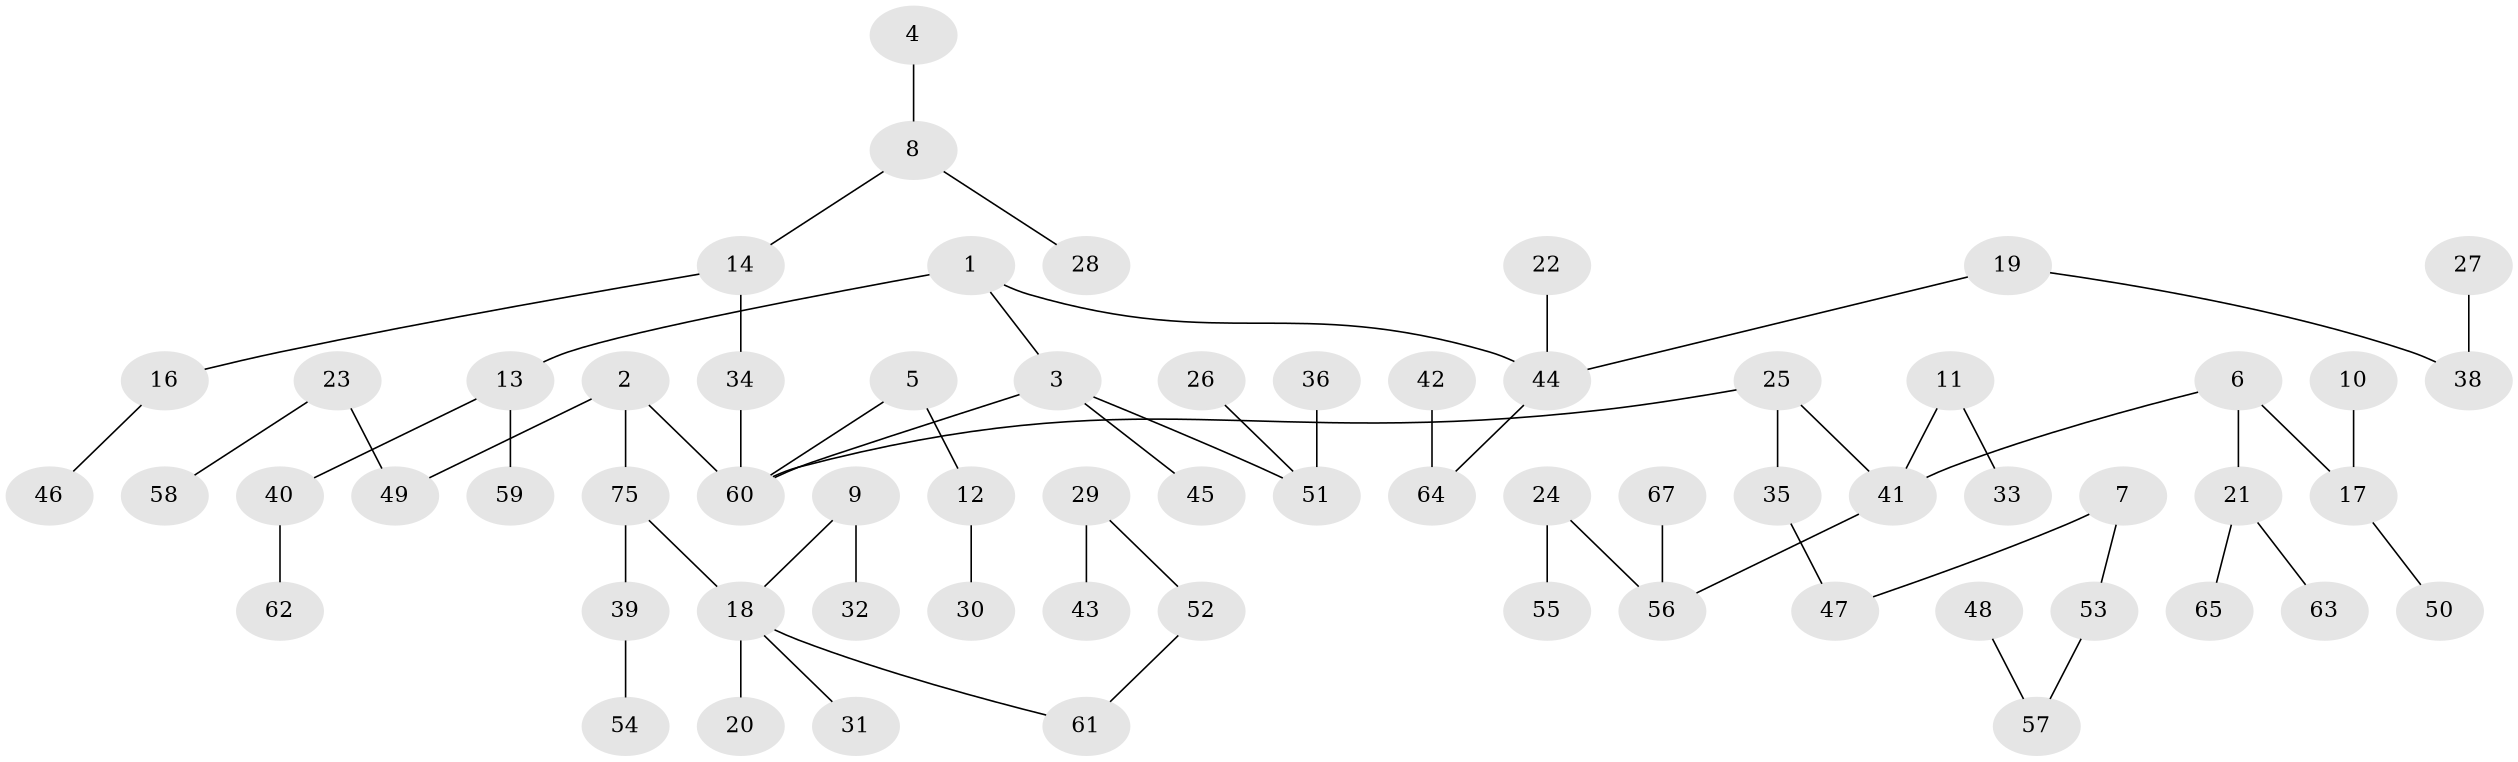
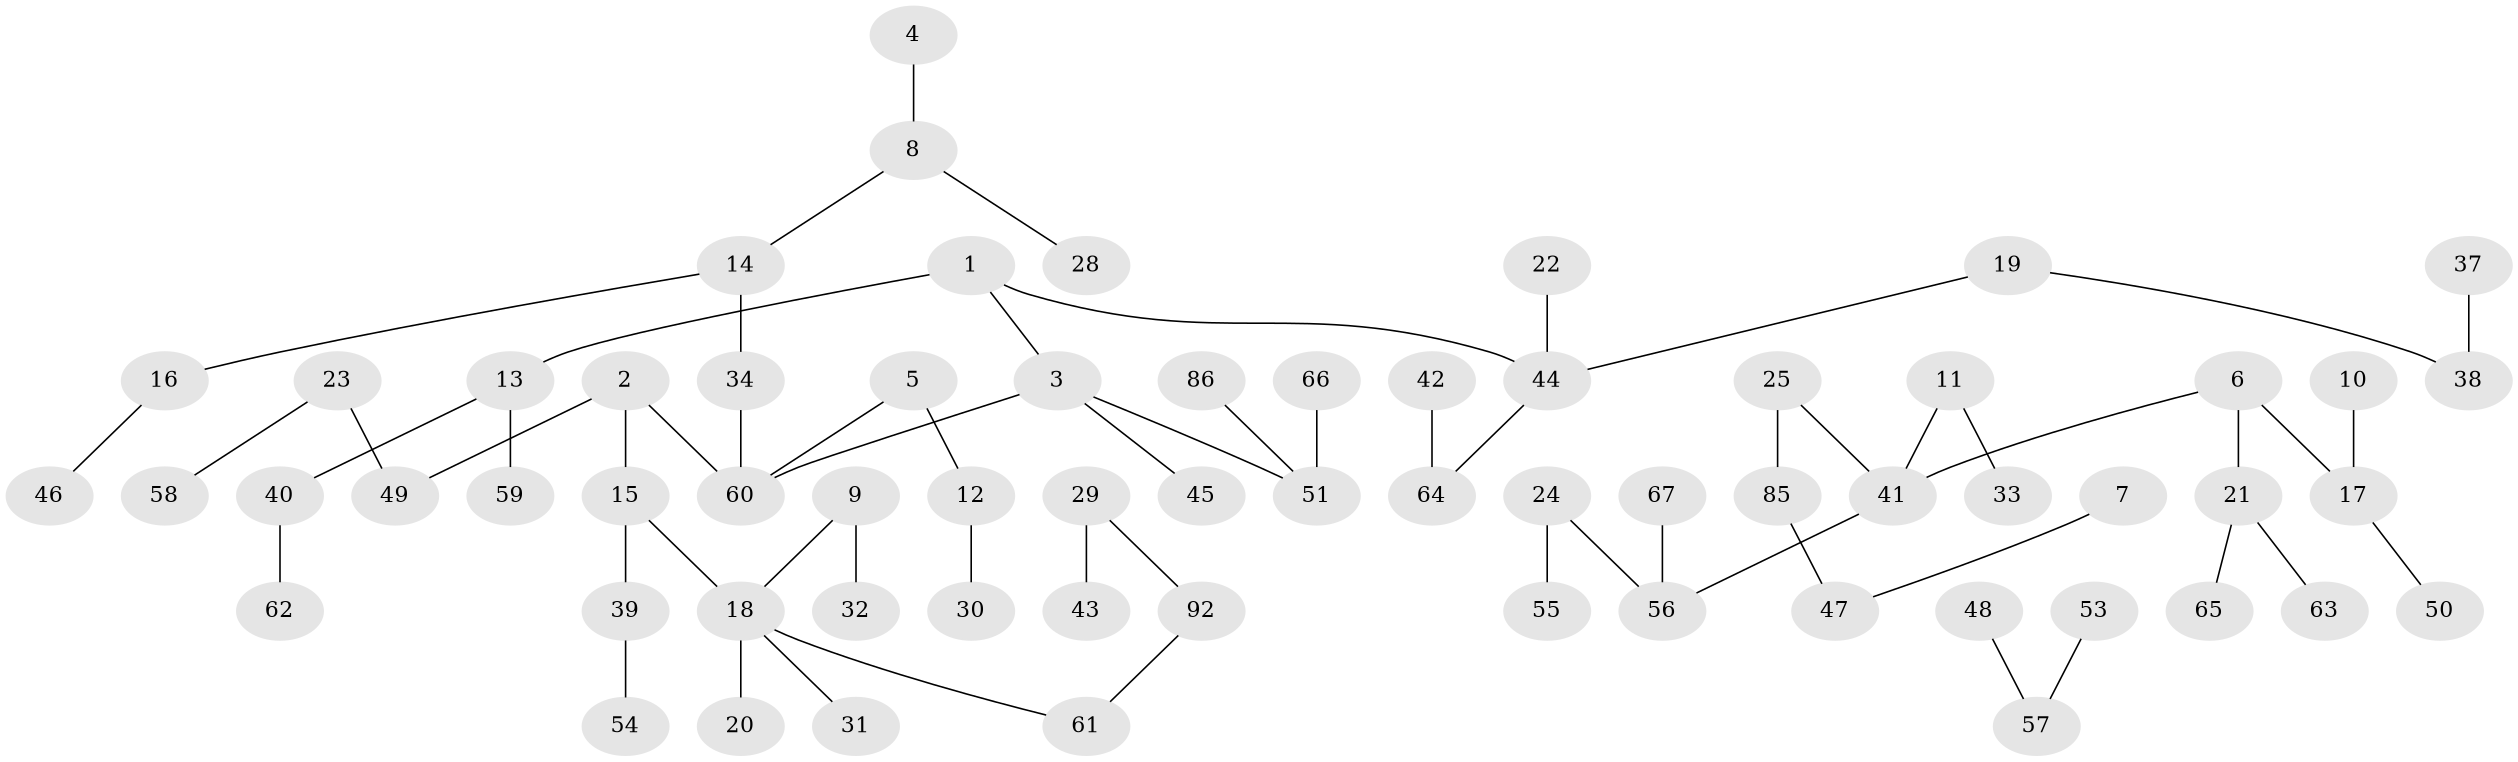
  graph {
    node [color=gray90 style=filled]
    edge [weight=1.0]
    1
    3
    13
    44
    60
    45
    51
    40
    59
    64
    2
-   15 [label=75]
+   15
    49
    18
    39
    4
    8
    14
    28
    5
    12
    30
    6
    17
    21
    41
    50
    63
    65
    56
    7
    47
    53
    57
    16
    34
    9
    32
    20
    31
    61
    10
    11
    33
    62
    46
    54
    19
    38
    22
    23
    58
    24
    55
    25
-   35
-   26
+   35 [label=85]
+   26 [label=86]
    n58 [label=67]
    29
    43
-   52
-   36
-   37 [label=27]
+   52 [label=92]
+   36 [label=66]
+   37
    42
    48
    1 -- 3
    1 -- 13
    1 -- 44
    3 -- 60
    3 -- 45
    3 -- 51
    13 -- 40
    13 -- 59
    44 -- 64
    40 -- 62
    2 -- 60
    2 -- 15
    2 -- 49
    15 -- 18
    15 -- 39
    18 -- 20
    18 -- 31
    18 -- 61
    39 -- 54
    4 -- 8
    8 -- 14
    8 -- 28
    14 -- 16
    14 -- 34
    5 -- 60
    5 -- 12
    12 -- 30
    6 -- 17
    6 -- 21
    6 -- 41
    17 -- 50
    21 -- 63
    21 -- 65
    41 -- 56
    7 -- 47
-   7 -- 53
    53 -- 57
    16 -- 46
    34 -- 60
    9 -- 18
    9 -- 32
    10 -- 17
    11 -- 41
    11 -- 33
    19 -- 44
    19 -- 38
    22 -- 44
    23 -- 49
    23 -- 58
    24 -- 56
    24 -- 55
-   25 -- 60
    25 -- 41
    25 -- 35
    35 -- 47
    26 -- 51
    n58 -- 56
    29 -- 43
    29 -- 52
    52 -- 61
    36 -- 51
    37 -- 38
    42 -- 64
    48 -- 57
  }
